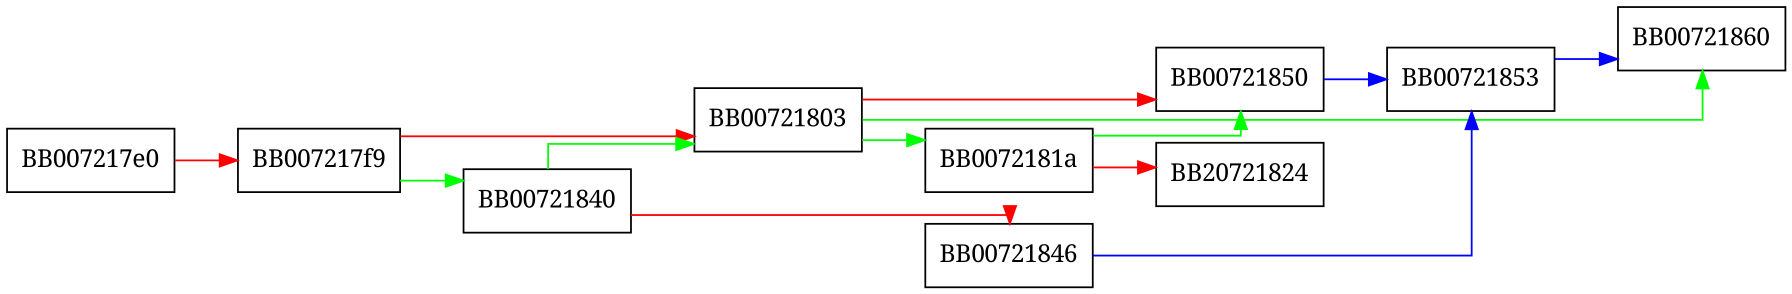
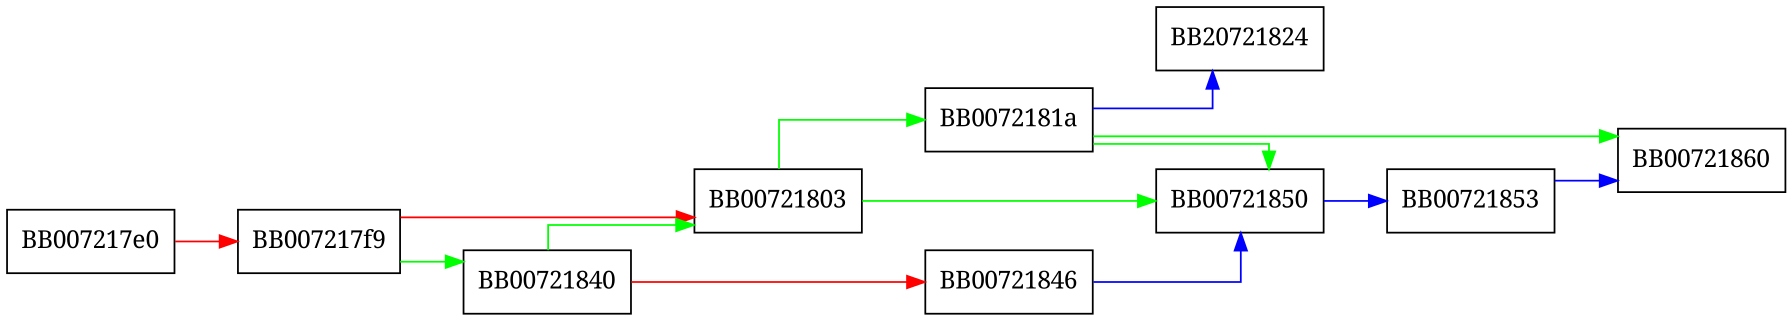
  digraph {
    fontname="Noto Serif"
    rankdir=LR
    splines=ortho
    node [fontname="Noto Serif" shape=box]
    edge [color=green fontname="Noto Serif"]
    BB007217e0
    BB007217f9
    BB00721850
    BB00721853
    BB00721840
    BB00721803
    BB00721860
    BB00721846
    BB0072181a
    n10 [label=BB20721824]
    BB007217e0 -> BB007217f9 [color=red]
    BB007217f9 -> BB00721840
    BB007217f9 -> BB00721803 [color=red]
    BB00721850 -> BB00721853 [color=blue]
    BB00721853 -> BB00721860 [color=blue]
    BB00721840 -> BB00721803
    BB00721840 -> BB00721846 [color=red]
-   BB00721803 -> BB00721850 [color=red]
+   BB00721803 -> BB00721850
    BB00721803 -> BB0072181a
-   BB00721846 -> BB00721853 [color=blue]
+   BB00721846 -> BB00721850 [color=blue]
    BB0072181a -> BB00721850
-   BB00721803 -> BB00721860
-   BB0072181a -> n10 [color=red]
+   BB0072181a -> BB00721860
+   BB0072181a -> n10 [color=blue]
  }
